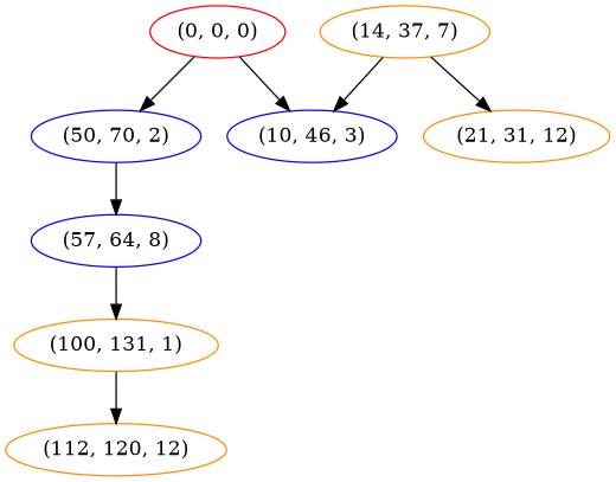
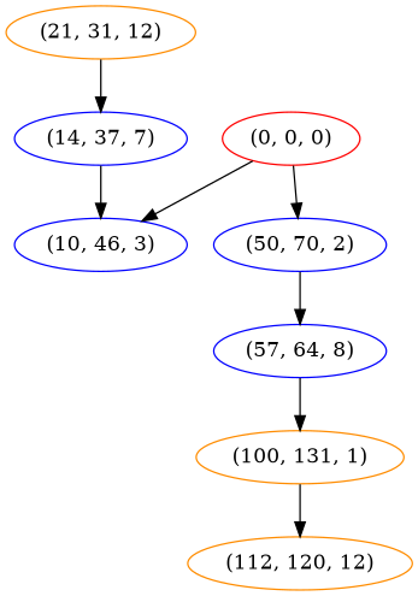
  digraph {
    node [color=darkorange]
    "(0, 0, 0)" [color=red]
    "(10, 46, 3)" [color=blue]
    "(50, 70, 2)" [color=blue]
    "(57, 64, 8)" [color=blue]
    "(100, 131, 1)"
    "(112, 120, 12)"
-   "(14, 37, 7)"
+   "(14, 37, 7)" [color=blue]
    "(21, 31, 12)"
    "(0, 0, 0)" -> "(10, 46, 3)"
    "(0, 0, 0)" -> "(50, 70, 2)"
    "(50, 70, 2)" -> "(57, 64, 8)"
    "(57, 64, 8)" -> "(100, 131, 1)"
    "(100, 131, 1)" -> "(112, 120, 12)"
    "(14, 37, 7)" -> "(10, 46, 3)"
-   "(14, 37, 7)" -> "(21, 31, 12)"
+   "(21, 31, 12)" -> "(14, 37, 7)"
  }
